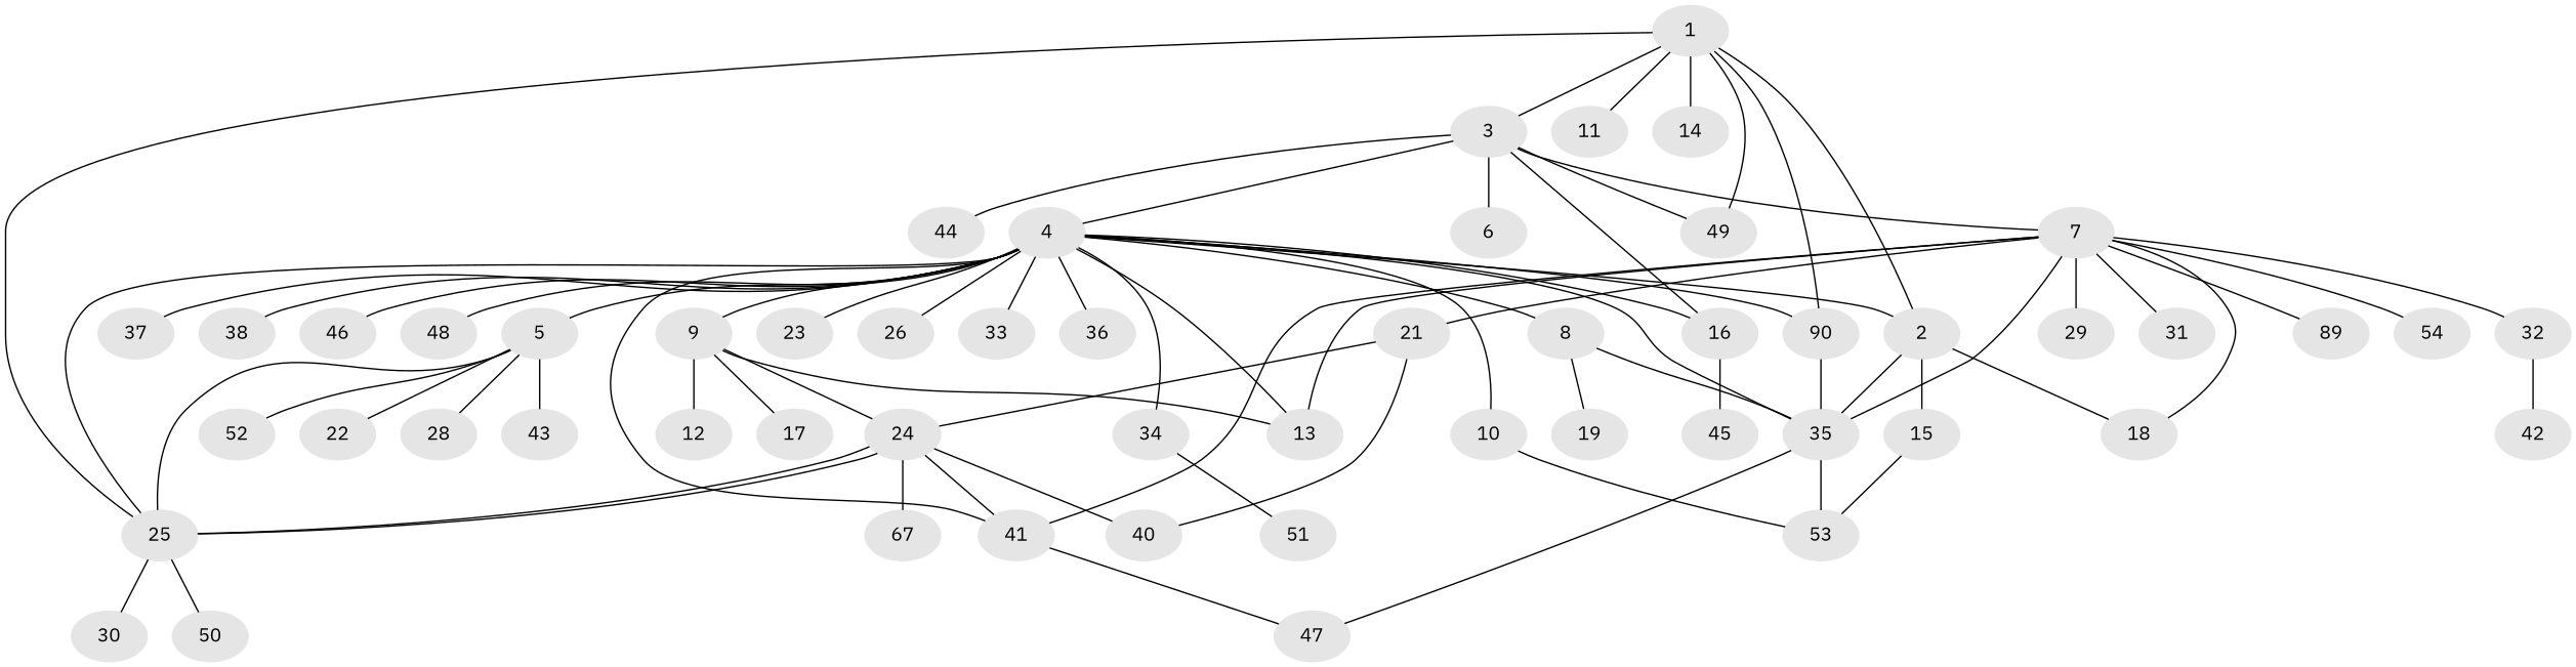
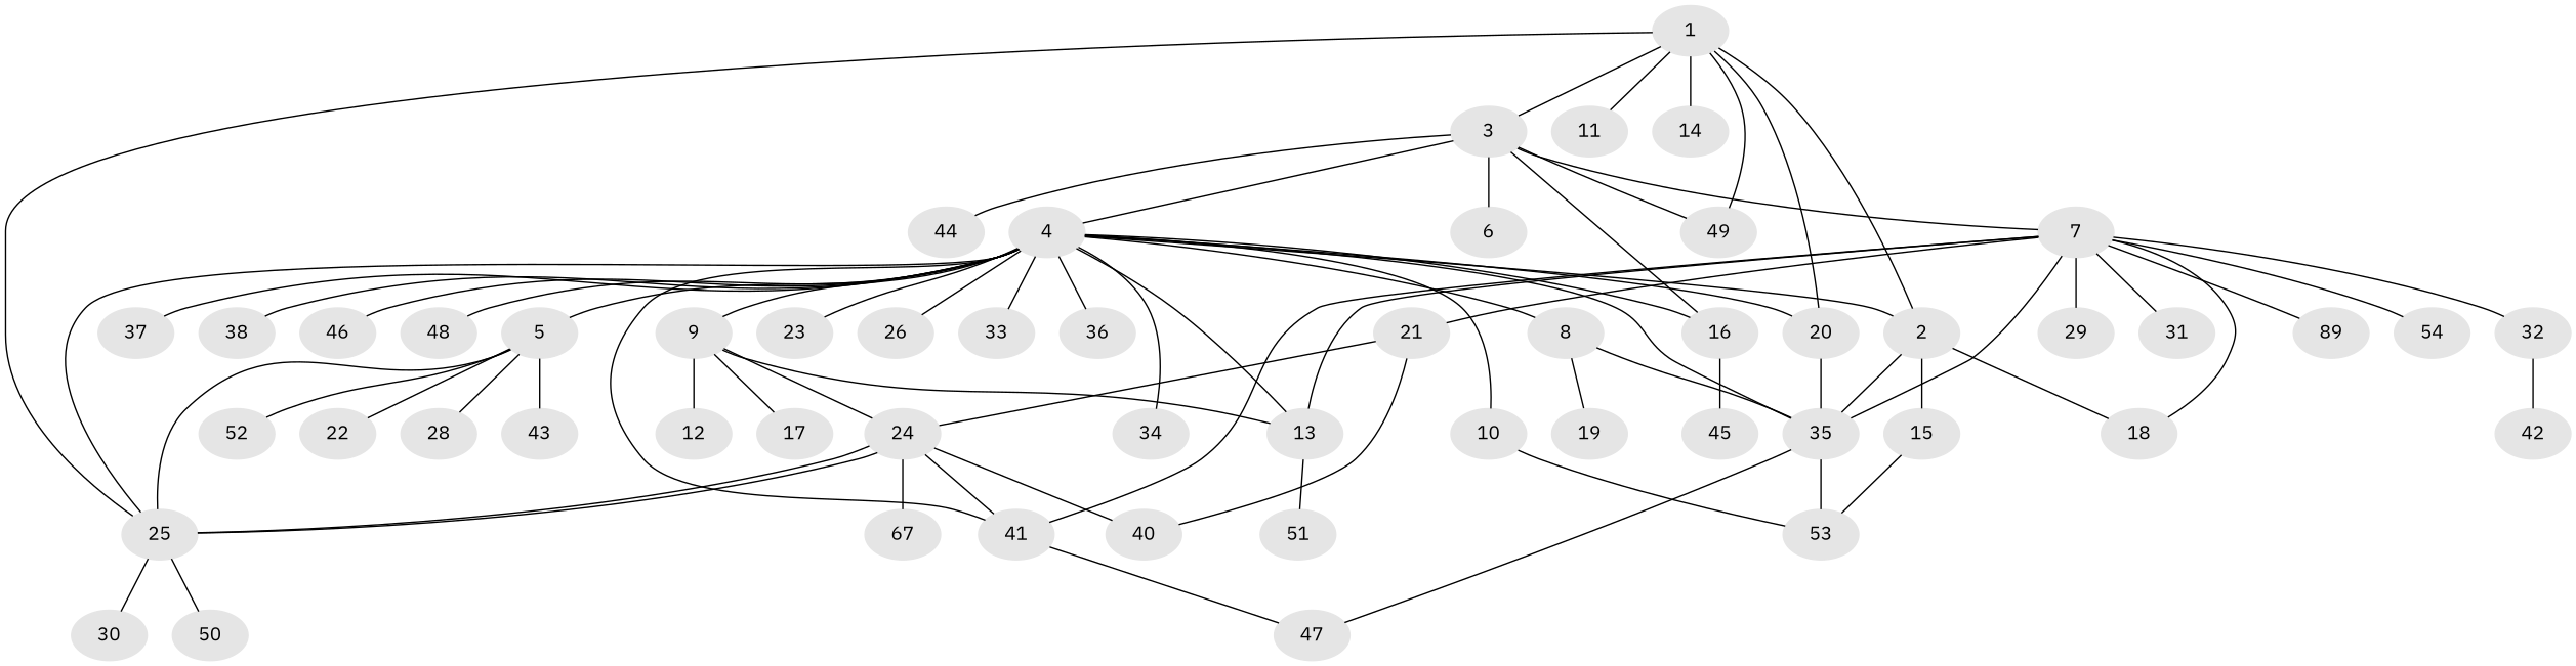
  graph {
    fontname="IBM Plex Sans"
    node [color=gray90 fontname="IBM Plex Sans" style=filled]
    edge [fontname="IBM Plex Sans"]
    1
    2
    3
    11
    14
-   20 [label=90]
+   20
    25
    49
    15
    18
    35
    4
    6
    7
    16
    44
    30
    50
    53
    47
    5
    8
    9
    10
    13
    23
    26
    33
    34
    36
    37
    38
    41
    46
    48
    21
    29
    31
    32
    n40 [label=89]
    54
    45
    22
    28
    43
    52
    19
    12
    17
    24
    51
    40
    42
    n54 [label=67]
    1 -- 2
    1 -- 3
    1 -- 11
    1 -- 14
    1 -- 20
    1 -- 25
    1 -- 49
    2 -- 15
    2 -- 18
    2 -- 35
    3 -- 49
    3 -- 4
    3 -- 6
    3 -- 7
    3 -- 16
    3 -- 44
    20 -- 35
    25 -- 30
    25 -- 50
    15 -- 53
    35 -- 53
    35 -- 47
    4 -- 2
    4 -- 20
    4 -- 25
    4 -- 35
    4 -- 16
    4 -- 5
    4 -- 8
    4 -- 9
    4 -- 10
    4 -- 13
    4 -- 23
    4 -- 26
    4 -- 33
    4 -- 34
    4 -- 36
    4 -- 37
    4 -- 38
    4 -- 41
    4 -- 46
    4 -- 48
    7 -- 18
    7 -- 35
    7 -- 13
    7 -- 41
    7 -- 21
    7 -- 29
    7 -- 31
    7 -- 32
    7 -- n40
    7 -- 54
    16 -- 45
    5 -- 25
    5 -- 22
    5 -- 28
    5 -- 43
    5 -- 52
    8 -- 35
    8 -- 19
    9 -- 13
    9 -- 12
    9 -- 17
    9 -- 24
    10 -- 53
-   34 -- 51
+   13 -- 51
    41 -- 47
    21 -- 24
    21 -- 40
    32 -- 42
    24 -- 25
    24 -- 25
    24 -- 41
    24 -- 40
    24 -- n54
  }
